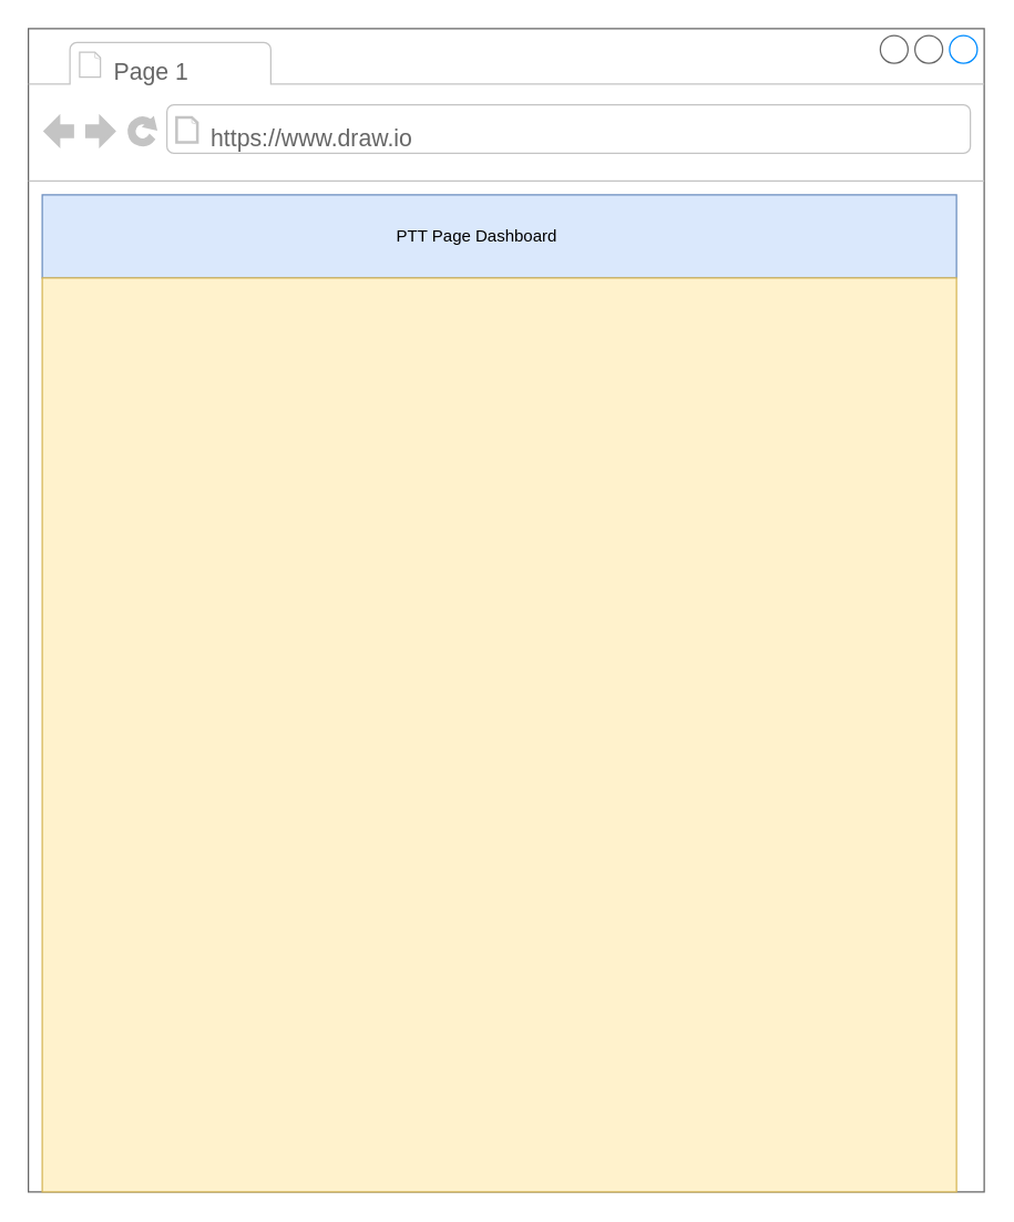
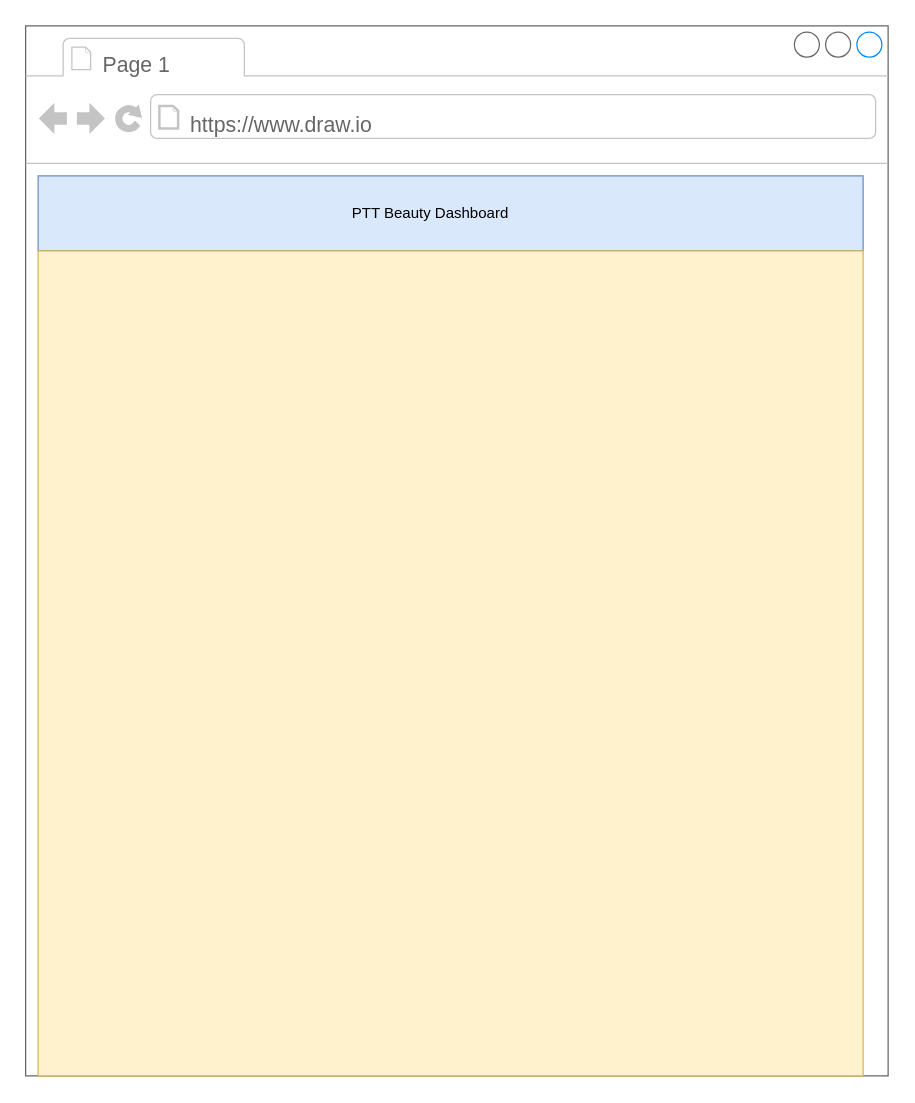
  <mxCell id="0" />
  <mxCell id="1" parent="0" />
  <mxCell id="2" value="" style="strokeWidth=1;shadow=0;dashed=0;align=center;html=1;shape=mxgraph.mockup.containers.browserWindow;rSize=0;strokeColor=#666666;strokeColor2=#008cff;strokeColor3=#c4c4c4;mainText=,;recursiveResize=0;" vertex="1" parent="1"><mxGeometry x="20" y="20" width="690" height="840" as="geometry" /></mxCell>
  <mxCell id="3" value="Page 1" style="strokeWidth=1;shadow=0;dashed=0;align=center;html=1;shape=mxgraph.mockup.containers.anchor;fontSize=17;fontColor=#666666;align=left;" vertex="1" parent="2"><mxGeometry x="60" y="12" width="110" height="40" as="geometry" /></mxCell>
  <mxCell id="4" value="https://www.draw.io" style="strokeWidth=1;shadow=0;dashed=0;align=center;html=1;shape=mxgraph.mockup.containers.anchor;rSize=0;fontSize=17;fontColor=#666666;align=left;" vertex="1" parent="2"><mxGeometry x="130" y="60" width="410" height="40" as="geometry" /></mxCell>
  <mxCell id="5" value="" style="rounded=0;whiteSpace=wrap;html=1;fillColor=#dae8fc;strokeColor=#6c8ebf;" vertex="1" parent="2"><mxGeometry x="10" y="120" width="660" height="60" as="geometry" /></mxCell>
- <mxCell id="6" value="PTT Page Dashboard" style="rounded=0;whiteSpace=wrap;html=1;opacity=0;strokeColor=none;" vertex="1" parent="2"><mxGeometry x="209" y="120" width="230" height="60" as="geometry" /></mxCell>
+ <mxCell id="6" value="PTT Beauty Dashboard" style="rounded=0;whiteSpace=wrap;html=1;opacity=0;strokeColor=none;" vertex="1" parent="2"><mxGeometry x="209" y="120" width="230" height="60" as="geometry" /></mxCell>
  <mxCell id="7" value="" style="whiteSpace=wrap;html=1;aspect=fixed;fillColor=#fff2cc;strokeColor=#d6b656;" vertex="1" parent="2"><mxGeometry x="10" y="180" width="660" height="660" as="geometry" /></mxCell>
  <mxCell id="8" value="" style="shape=image;html=1;verticalAlign=top;verticalLabelPosition=bottom;labelBackgroundColor=#ffffff;imageAspect=0;aspect=fixed;image=https://cdn0.iconfinder.com/data/icons/user-pictures/100/female-128.png" vertex="1" parent="2"><mxGeometry x="20" y="200" width="128" height="128" as="geometry" /></mxCell>
  <mxCell id="9" value="" style="shape=image;html=1;verticalAlign=top;verticalLabelPosition=bottom;labelBackgroundColor=#ffffff;imageAspect=0;aspect=fixed;image=https://cdn1.iconfinder.com/data/icons/user-pictures/100/girl-128.png" vertex="1" parent="2"><mxGeometry x="191" y="200" width="128" height="128" as="geometry" /></mxCell>
  <mxCell id="10" value="" style="shape=image;html=1;verticalAlign=top;verticalLabelPosition=bottom;labelBackgroundColor=#ffffff;imageAspect=0;aspect=fixed;image=https://cdn2.iconfinder.com/data/icons/valentine-day-16/512/554_Girl__person__woman_Avatar_Women_valentine_valentines_day_love-128.png" vertex="1" parent="2"><mxGeometry x="370" y="200" width="128" height="128" as="geometry" /></mxCell>
  <mxCell id="11" value="" style="shape=image;html=1;verticalAlign=top;verticalLabelPosition=bottom;labelBackgroundColor=#ffffff;imageAspect=0;aspect=fixed;image=https://cdn0.iconfinder.com/data/icons/pokemon-go-vol-2/135/_Pokemon_Trainer_Girl-128.png" vertex="1" parent="2"><mxGeometry x="530" y="200" width="128" height="128" as="geometry" /></mxCell>
  <mxCell id="12" value="" style="shape=image;html=1;verticalAlign=top;verticalLabelPosition=bottom;labelBackgroundColor=#ffffff;imageAspect=0;aspect=fixed;image=https://cdn0.iconfinder.com/data/icons/user-pictures/100/female-128.png" vertex="1" parent="2"><mxGeometry x="20" y="410" width="128" height="128" as="geometry" /></mxCell>
  <mxCell id="13" value="" style="shape=image;html=1;verticalAlign=top;verticalLabelPosition=bottom;labelBackgroundColor=#ffffff;imageAspect=0;aspect=fixed;image=https://cdn1.iconfinder.com/data/icons/user-pictures/100/girl-128.png" vertex="1" parent="2"><mxGeometry x="191" y="410" width="128" height="128" as="geometry" /></mxCell>
  <mxCell id="14" value="" style="shape=image;html=1;verticalAlign=top;verticalLabelPosition=bottom;labelBackgroundColor=#ffffff;imageAspect=0;aspect=fixed;image=https://cdn2.iconfinder.com/data/icons/valentine-day-16/512/554_Girl__person__woman_Avatar_Women_valentine_valentines_day_love-128.png" vertex="1" parent="2"><mxGeometry x="370" y="410" width="128" height="128" as="geometry" /></mxCell>
  <mxCell id="15" value="" style="shape=image;html=1;verticalAlign=top;verticalLabelPosition=bottom;labelBackgroundColor=#ffffff;imageAspect=0;aspect=fixed;image=https://cdn0.iconfinder.com/data/icons/pokemon-go-vol-2/135/_Pokemon_Trainer_Girl-128.png" vertex="1" parent="2"><mxGeometry x="530" y="410" width="128" height="128" as="geometry" /></mxCell>
  <mxCell id="16" value="" style="shape=image;html=1;verticalAlign=top;verticalLabelPosition=bottom;labelBackgroundColor=#ffffff;imageAspect=0;aspect=fixed;image=https://cdn0.iconfinder.com/data/icons/user-pictures/100/female-128.png" vertex="1" parent="2"><mxGeometry x="20" y="590" width="128" height="128" as="geometry" /></mxCell>
  <mxCell id="17" value="" style="shape=image;html=1;verticalAlign=top;verticalLabelPosition=bottom;labelBackgroundColor=#ffffff;imageAspect=0;aspect=fixed;image=https://cdn1.iconfinder.com/data/icons/user-pictures/100/girl-128.png" vertex="1" parent="2"><mxGeometry x="191" y="590" width="128" height="128" as="geometry" /></mxCell>
  <mxCell id="18" value="" style="shape=image;html=1;verticalAlign=top;verticalLabelPosition=bottom;labelBackgroundColor=#ffffff;imageAspect=0;aspect=fixed;image=https://cdn2.iconfinder.com/data/icons/valentine-day-16/512/554_Girl__person__woman_Avatar_Women_valentine_valentines_day_love-128.png" vertex="1" parent="2"><mxGeometry x="370" y="590" width="128" height="128" as="geometry" /></mxCell>
  <mxCell id="19" value="" style="shape=image;html=1;verticalAlign=top;verticalLabelPosition=bottom;labelBackgroundColor=#ffffff;imageAspect=0;aspect=fixed;image=https://cdn0.iconfinder.com/data/icons/pokemon-go-vol-2/135/_Pokemon_Trainer_Girl-128.png" vertex="1" parent="2"><mxGeometry x="530" y="590" width="128" height="128" as="geometry" /></mxCell>
